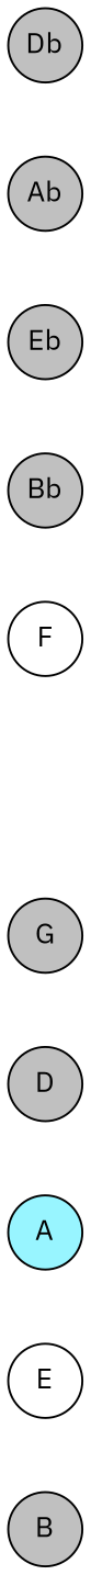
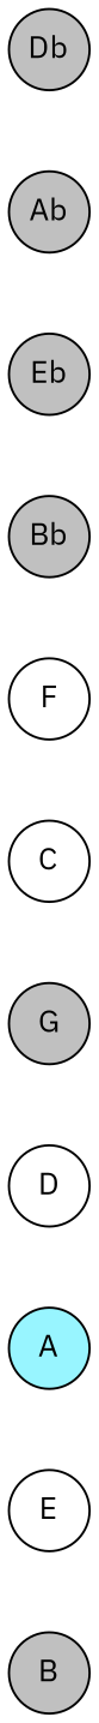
  graph {
    fontname="IBM Plex Sans"
    mindist=.1
    node [fillcolor=gray fontname="IBM Plex Sans" margin=0 shape=circle style=filled]
    edge [fontname="IBM Plex Sans" style=invis]
    E [fillcolor=white]
    B
    Db
    Ab
    Eb
    Bb
    F [fillcolor=white]
+   C [fillcolor=white]
    G
-   D
+   D [fillcolor=white]
    A [fillcolor=cadetblue1]
    subgraph sub_1 {
      E
      B
      Db
      Ab
      Eb
      Bb
      F
+     C
      G
      D
      A
    }
    E -- B
    Db -- Ab
    Ab -- Eb
    Eb -- Bb
    Bb -- F
+   F -- C
+   C -- G
    G -- D
    D -- A
    A -- E
  }
